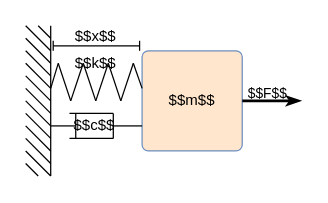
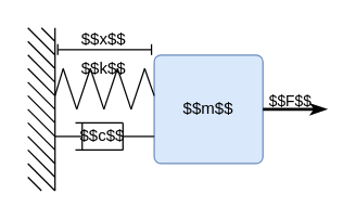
  <mxCell id="0" />
  <mxCell id="1" parent="0" />
- <mxCell id="2" value="$$m$$" style="rounded=1;whiteSpace=wrap;html=1;fillColor=#ffe6cc;strokeColor=#6c8ebf;absoluteArcSize=1;arcSize=10;" parent="1" vertex="1"><mxGeometry x="113" y="40" width="80" height="80" as="geometry" /></mxCell>
+ <mxCell id="2" value="$$m$$" style="rounded=1;whiteSpace=wrap;html=1;fillColor=#dae8fc;strokeColor=#6c8ebf;absoluteArcSize=1;arcSize=10;" parent="1" vertex="1"><mxGeometry x="113" y="40" width="80" height="80" as="geometry" /></mxCell>
  <mxCell id="3" value="" style="endArrow=none;html=1;rounded=0;" parent="1" edge="1"><mxGeometry width="50" height="50" relative="1" as="geometry"><mxPoint x="40" y="140" as="sourcePoint" /><mxPoint x="40" y="20" as="targetPoint" /></mxGeometry></mxCell>
  <mxCell id="4" value="" style="endArrow=none;html=1;rounded=0;" parent="1" edge="1"><mxGeometry width="50" height="50" relative="1" as="geometry"><mxPoint x="20" y="20" as="sourcePoint" /><mxPoint x="40" y="40" as="targetPoint" /></mxGeometry></mxCell>
  <mxCell id="5" value="" style="endArrow=none;html=1;rounded=0;" parent="1" edge="1"><mxGeometry width="50" height="50" relative="1" as="geometry"><mxPoint x="20" y="30" as="sourcePoint" /><mxPoint x="40" y="50" as="targetPoint" /></mxGeometry></mxCell>
  <mxCell id="6" value="" style="endArrow=none;html=1;rounded=0;" parent="1" edge="1"><mxGeometry width="50" height="50" relative="1" as="geometry"><mxPoint x="20" y="40" as="sourcePoint" /><mxPoint x="40" y="60" as="targetPoint" /></mxGeometry></mxCell>
  <mxCell id="7" value="" style="endArrow=none;html=1;rounded=0;" parent="1" edge="1"><mxGeometry width="50" height="50" relative="1" as="geometry"><mxPoint x="20" y="50" as="sourcePoint" /><mxPoint x="40" y="70" as="targetPoint" /></mxGeometry></mxCell>
  <mxCell id="8" value="" style="endArrow=none;html=1;rounded=0;" parent="1" edge="1"><mxGeometry width="50" height="50" relative="1" as="geometry"><mxPoint x="20" y="60" as="sourcePoint" /><mxPoint x="40" y="80" as="targetPoint" /></mxGeometry></mxCell>
  <mxCell id="9" value="" style="endArrow=none;html=1;rounded=0;" parent="1" edge="1"><mxGeometry width="50" height="50" relative="1" as="geometry"><mxPoint x="20" y="70" as="sourcePoint" /><mxPoint x="40" y="90" as="targetPoint" /></mxGeometry></mxCell>
  <mxCell id="10" value="" style="endArrow=none;html=1;rounded=0;" parent="1" edge="1"><mxGeometry width="50" height="50" relative="1" as="geometry"><mxPoint x="40" y="70" as="sourcePoint" /><mxPoint x="46" y="50" as="targetPoint" /></mxGeometry></mxCell>
  <mxCell id="11" value="" style="endArrow=none;html=1;rounded=0;" parent="1" edge="1"><mxGeometry width="50" height="50" relative="1" as="geometry"><mxPoint x="56" y="80" as="sourcePoint" /><mxPoint x="66" y="50" as="targetPoint" /></mxGeometry></mxCell>
  <mxCell id="12" value="" style="endArrow=none;html=1;rounded=0;" parent="1" edge="1"><mxGeometry width="50" height="50" relative="1" as="geometry"><mxPoint x="76" y="80" as="sourcePoint" /><mxPoint x="86" y="50" as="targetPoint" /></mxGeometry></mxCell>
  <mxCell id="13" value="" style="endArrow=none;html=1;rounded=0;" parent="1" edge="1"><mxGeometry width="50" height="50" relative="1" as="geometry"><mxPoint x="96" y="80" as="sourcePoint" /><mxPoint x="106" y="50" as="targetPoint" /></mxGeometry></mxCell>
  <mxCell id="14" value="" style="endArrow=none;html=1;rounded=0;" parent="1" edge="1"><mxGeometry width="50" height="50" relative="1" as="geometry"><mxPoint x="46" y="50" as="sourcePoint" /><mxPoint x="56" y="80" as="targetPoint" /></mxGeometry></mxCell>
  <mxCell id="15" value="" style="endArrow=none;html=1;rounded=0;" parent="1" edge="1"><mxGeometry width="50" height="50" relative="1" as="geometry"><mxPoint x="66" y="50" as="sourcePoint" /><mxPoint x="76" y="80" as="targetPoint" /></mxGeometry></mxCell>
  <mxCell id="16" value="" style="endArrow=none;html=1;rounded=0;" parent="1" edge="1"><mxGeometry width="50" height="50" relative="1" as="geometry"><mxPoint x="86" y="50" as="sourcePoint" /><mxPoint x="96" y="80" as="targetPoint" /></mxGeometry></mxCell>
  <mxCell id="17" value="" style="endArrow=none;html=1;rounded=0;" parent="1" edge="1"><mxGeometry width="50" height="50" relative="1" as="geometry"><mxPoint x="106" y="50" as="sourcePoint" /><mxPoint x="113" y="70" as="targetPoint" /></mxGeometry></mxCell>
  <mxCell id="18" value="" style="endArrow=none;html=1;rounded=0;" parent="1" edge="1"><mxGeometry width="50" height="50" relative="1" as="geometry"><mxPoint x="90" y="100" as="sourcePoint" /><mxPoint x="113" y="100" as="targetPoint" /></mxGeometry></mxCell>
  <mxCell id="19" value="" style="endArrow=none;html=1;rounded=0;" parent="1" edge="1"><mxGeometry width="50" height="50" relative="1" as="geometry"><mxPoint x="40" y="100" as="sourcePoint" /><mxPoint x="60" y="100" as="targetPoint" /></mxGeometry></mxCell>
  <mxCell id="20" value="" style="endArrow=none;html=1;rounded=0;" parent="1" edge="1"><mxGeometry width="50" height="50" relative="1" as="geometry"><mxPoint x="55" y="90" as="sourcePoint" /><mxPoint x="90" y="90" as="targetPoint" /></mxGeometry></mxCell>
  <mxCell id="21" value="" style="endArrow=none;html=1;rounded=0;" parent="1" edge="1"><mxGeometry width="50" height="50" relative="1" as="geometry"><mxPoint x="55" y="110" as="sourcePoint" /><mxPoint x="90" y="110" as="targetPoint" /></mxGeometry></mxCell>
  <mxCell id="22" value="" style="endArrow=none;html=1;rounded=0;" parent="1" edge="1"><mxGeometry width="50" height="50" relative="1" as="geometry"><mxPoint x="90" y="110" as="sourcePoint" /><mxPoint x="90" y="90" as="targetPoint" /></mxGeometry></mxCell>
  <mxCell id="23" value="" style="endArrow=none;html=1;rounded=0;" parent="1" edge="1"><mxGeometry width="50" height="50" relative="1" as="geometry"><mxPoint x="60" y="110" as="sourcePoint" /><mxPoint x="60" y="90" as="targetPoint" /></mxGeometry></mxCell>
  <mxCell id="24" value="" style="endArrow=classicThin;html=1;rounded=0;strokeWidth=2;endFill=1;" parent="1" edge="1"><mxGeometry width="50" height="50" relative="1" as="geometry"><mxPoint x="193" y="80" as="sourcePoint" /><mxPoint x="240" y="80" as="targetPoint" /></mxGeometry></mxCell>
  <mxCell id="25" value="$$F$$" style="edgeLabel;html=1;align=center;verticalAlign=middle;resizable=0;points=[];labelBackgroundColor=none;spacing=0;" parent="24" vertex="1" connectable="0"><mxGeometry x="-0.062" relative="1" as="geometry"><mxPoint x="-3" y="-7" as="offset" /></mxGeometry></mxCell>
  <mxCell id="26" value="$$c$$" style="text;html=1;strokeColor=none;fillColor=none;align=center;verticalAlign=middle;whiteSpace=wrap;rounded=0;" parent="1" vertex="1"><mxGeometry x="60" y="90" width="30" height="20" as="geometry" /></mxCell>
  <mxCell id="27" value="$$k$$" style="text;html=1;strokeColor=none;fillColor=none;align=center;verticalAlign=middle;whiteSpace=wrap;rounded=0;spacing=0;" parent="1" vertex="1"><mxGeometry x="71" y="42" width="10" height="16" as="geometry" /></mxCell>
  <mxCell id="28" value="" style="endArrow=none;html=1;rounded=0;" parent="1" edge="1"><mxGeometry width="50" height="50" relative="1" as="geometry"><mxPoint x="20" y="80" as="sourcePoint" /><mxPoint x="40" y="100" as="targetPoint" /></mxGeometry></mxCell>
  <mxCell id="29" value="" style="endArrow=none;html=1;rounded=0;" parent="1" edge="1"><mxGeometry width="50" height="50" relative="1" as="geometry"><mxPoint x="20" y="90" as="sourcePoint" /><mxPoint x="40" y="110" as="targetPoint" /></mxGeometry></mxCell>
  <mxCell id="30" value="" style="endArrow=none;html=1;rounded=0;" parent="1" edge="1"><mxGeometry width="50" height="50" relative="1" as="geometry"><mxPoint x="20" y="100" as="sourcePoint" /><mxPoint x="40" y="120" as="targetPoint" /></mxGeometry></mxCell>
  <mxCell id="31" value="" style="endArrow=none;html=1;rounded=0;" parent="1" edge="1"><mxGeometry width="50" height="50" relative="1" as="geometry"><mxPoint x="20" y="110" as="sourcePoint" /><mxPoint x="40" y="130" as="targetPoint" /></mxGeometry></mxCell>
  <mxCell id="32" value="" style="endArrow=none;html=1;rounded=0;" parent="1" edge="1"><mxGeometry width="50" height="50" relative="1" as="geometry"><mxPoint x="20" y="120" as="sourcePoint" /><mxPoint x="40" y="140" as="targetPoint" /></mxGeometry></mxCell>
  <mxCell id="33" value="" style="endArrow=none;html=1;rounded=0;" parent="1" edge="1"><mxGeometry width="50" height="50" relative="1" as="geometry"><mxPoint x="20" y="130" as="sourcePoint" /><mxPoint x="30" y="140" as="targetPoint" /></mxGeometry></mxCell>
  <mxCell id="34" value="" style="endArrow=none;html=1;rounded=0;" parent="1" edge="1"><mxGeometry width="50" height="50" relative="1" as="geometry"><mxPoint x="30" y="20" as="sourcePoint" /><mxPoint x="40" y="30" as="targetPoint" /></mxGeometry></mxCell>
  <mxCell id="35" value="" style="endArrow=none;html=1;rounded=0;" edge="1" parent="1"><mxGeometry width="50" height="50" relative="1" as="geometry"><mxPoint x="42" y="36" as="sourcePoint" /><mxPoint x="111" y="36" as="targetPoint" /></mxGeometry></mxCell>
  <mxCell id="36" value="" style="endArrow=none;html=1;rounded=0;" edge="1" parent="1"><mxGeometry width="50" height="50" relative="1" as="geometry"><mxPoint x="111" y="32" as="sourcePoint" /><mxPoint x="111" y="40" as="targetPoint" /></mxGeometry></mxCell>
  <mxCell id="37" value="" style="endArrow=none;html=1;rounded=0;" edge="1" parent="1"><mxGeometry width="50" height="50" relative="1" as="geometry"><mxPoint x="42" y="32" as="sourcePoint" /><mxPoint x="42" y="40" as="targetPoint" /></mxGeometry></mxCell>
  <mxCell id="38" value="$$x$$" style="text;html=1;strokeColor=none;fillColor=none;align=center;verticalAlign=middle;whiteSpace=wrap;rounded=0;" vertex="1" parent="1"><mxGeometry x="61" y="24" width="30" height="10" as="geometry" /></mxCell>
